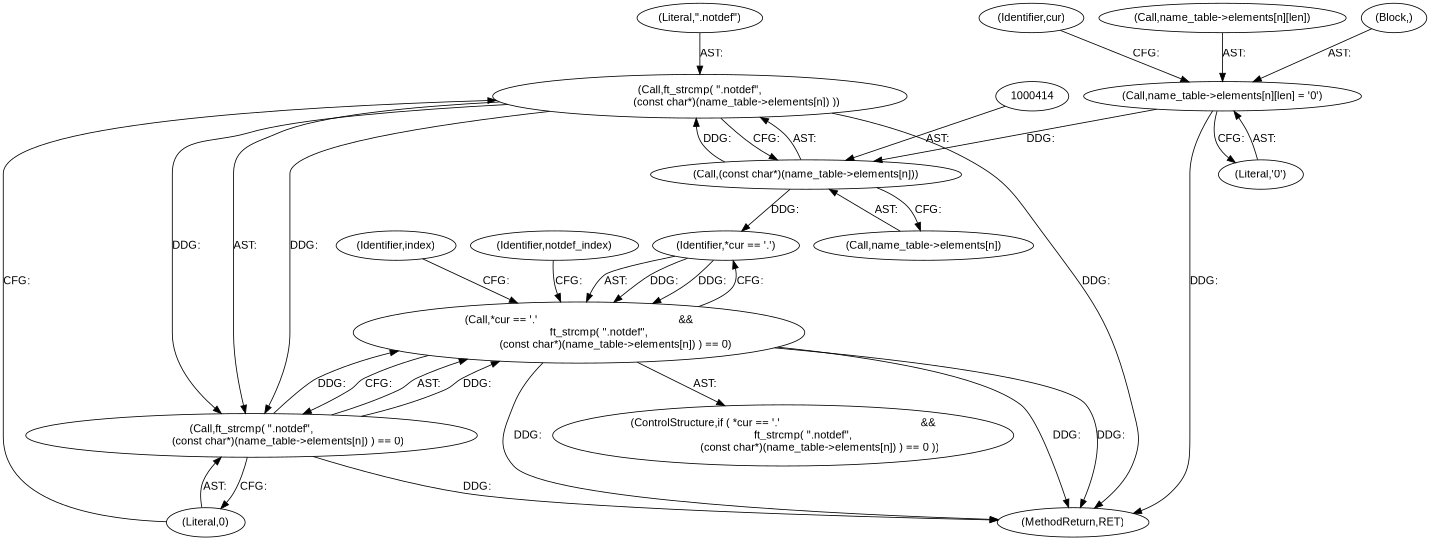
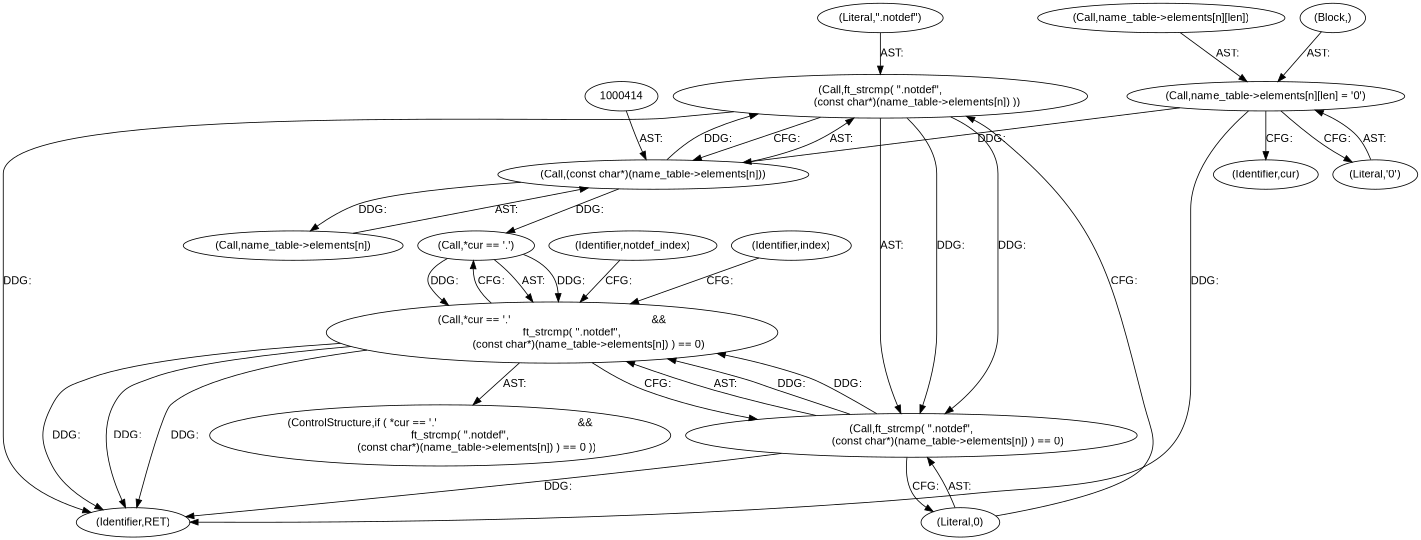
  digraph {
    fontname="Liberation Sans"
    node [fontname="Liberation Sans"]
    edge [fontname="Liberation Sans"]
    n1 [label="(Call,ft_strcmp( \".notdef\",\n                        (const char*)(name_table->elements[n]) ))"]
    n2 [label="(Call,(const char*)(name_table->elements[n]))"]
    n3 [label="(Call,ft_strcmp( \".notdef\",\n                        (const char*)(name_table->elements[n]) ) == 0)"]
-   n4 [label="(MethodReturn,RET)"]
+   n4 [label="(Identifier,RET)"]
    n5 [label="(Call,name_table->elements[n])"]
-   n6 [label="(Identifier,*cur == '.')"]
+   n6 [label="(Call,*cur == '.')"]
    n7 [label="(Call,*cur == '.'                                              &&\n             ft_strcmp( \".notdef\",\n                        (const char*)(name_table->elements[n]) ) == 0)"]
    n8 [label="(Literal,0)"]
    n9 [label="(Call,name_table->elements[n][len] = '\0')"]
    n10 [label="(Literal,'\0')"]
    n11 [label="(Block,)"]
    n12 [label="(ControlStructure,if ( *cur == '.'                                              &&\n             ft_strcmp( \".notdef\",\n                        (const char*)(name_table->elements[n]) ) == 0 ))"]
    n13 [label="(Identifier,cur)"]
    n14 [label="(Literal,\".notdef\")"]
    n15 [label="(Call,name_table->elements[n][len])"]
    n16 [label="(Identifier,notdef_index)"]
    n17 [label="(Identifier,index)"]
    n18 [label=1000414]
    n1 -> n2 [label="CFG: "]
    n1 -> n3 [label="AST: "]
    n1 -> n3 [label="DDG: "]
    n1 -> n3 [label="DDG: "]
    n1 -> n4 [label="DDG: "]
    n2 -> n1 [label="AST: "]
    n2 -> n1 [label="DDG: "]
-   n2 -> n5 [label="CFG: "]
+   n2 -> n5 [label="DDG: "]
    n2 -> n6 [label="DDG: "]
    n3 -> n4 [label="DDG: "]
    n3 -> n7 [label="AST: "]
    n3 -> n7 [label="DDG: "]
    n3 -> n7 [label="DDG: "]
    n3 -> n8 [label="CFG: "]
    n5 -> n2 [label="AST: "]
    n6 -> n7 [label="AST: "]
    n6 -> n7 [label="DDG: "]
    n6 -> n7 [label="DDG: "]
    n7 -> n3 [label="CFG: "]
    n7 -> n4 [label="DDG: "]
    n7 -> n4 [label="DDG: "]
    n7 -> n4 [label="DDG: "]
    n7 -> n6 [label="CFG: "]
    n7 -> n12 [label="AST: "]
    n8 -> n1 [label="CFG: "]
    n8 -> n3 [label="AST: "]
    n9 -> n2 [label="DDG: "]
    n9 -> n4 [label="DDG: "]
    n9 -> n10 [label="CFG: "]
    n10 -> n9 [label="AST: "]
    n11 -> n9 [label="AST: "]
-   n13 -> n9 [label="CFG: "]
+   n9 -> n13 [label="CFG: "]
    n14 -> n1 [label="AST: "]
    n15 -> n9 [label="AST: "]
    n16 -> n7 [label="CFG: "]
    n17 -> n7 [label="CFG: "]
    n18 -> n2 [label="AST: "]
  }
